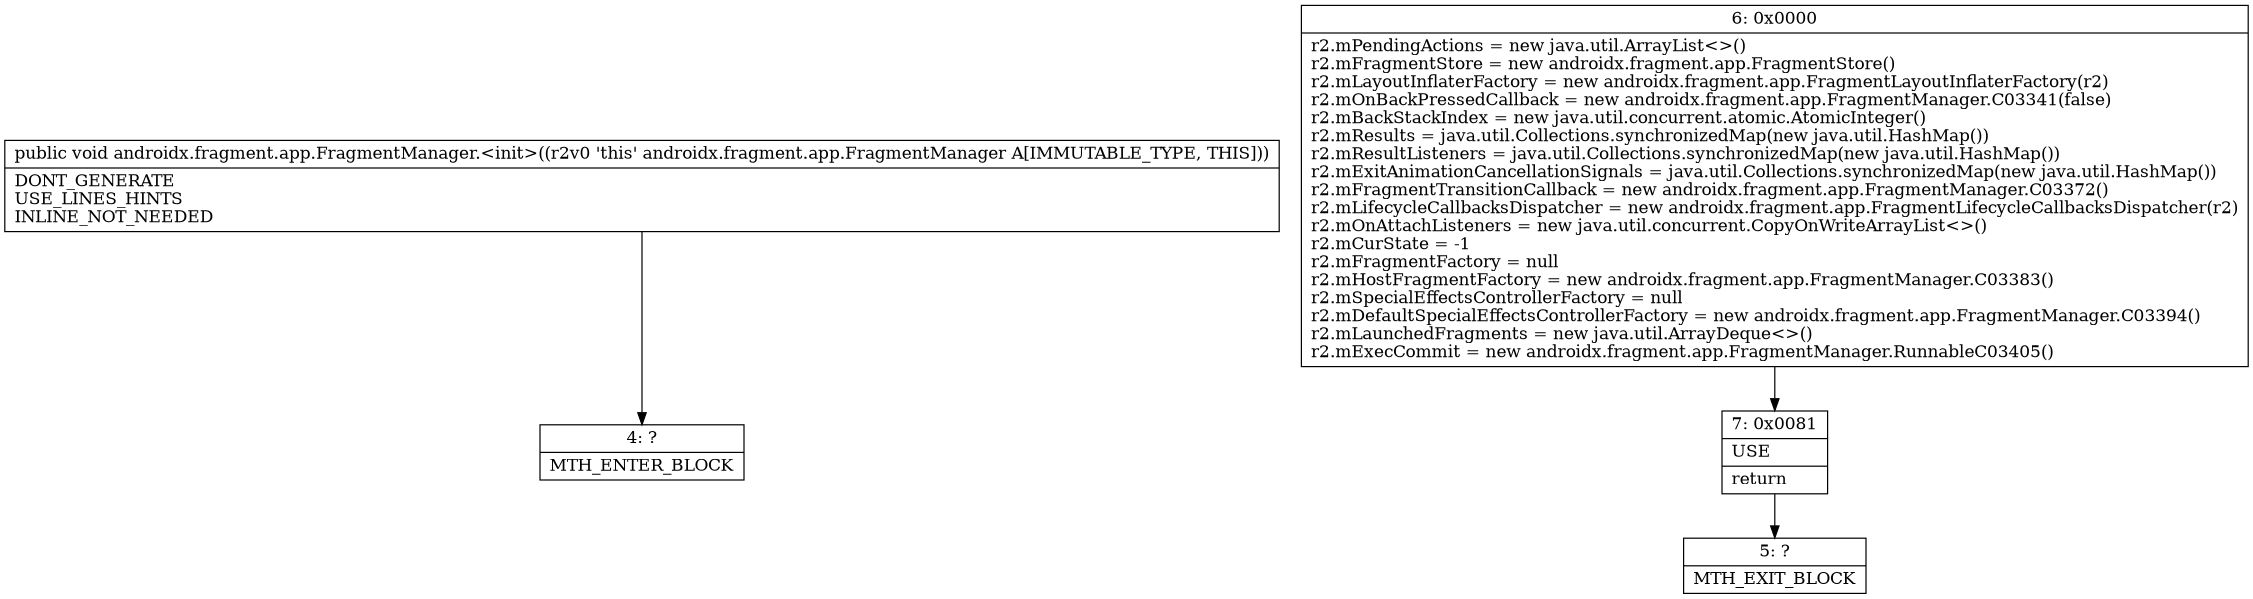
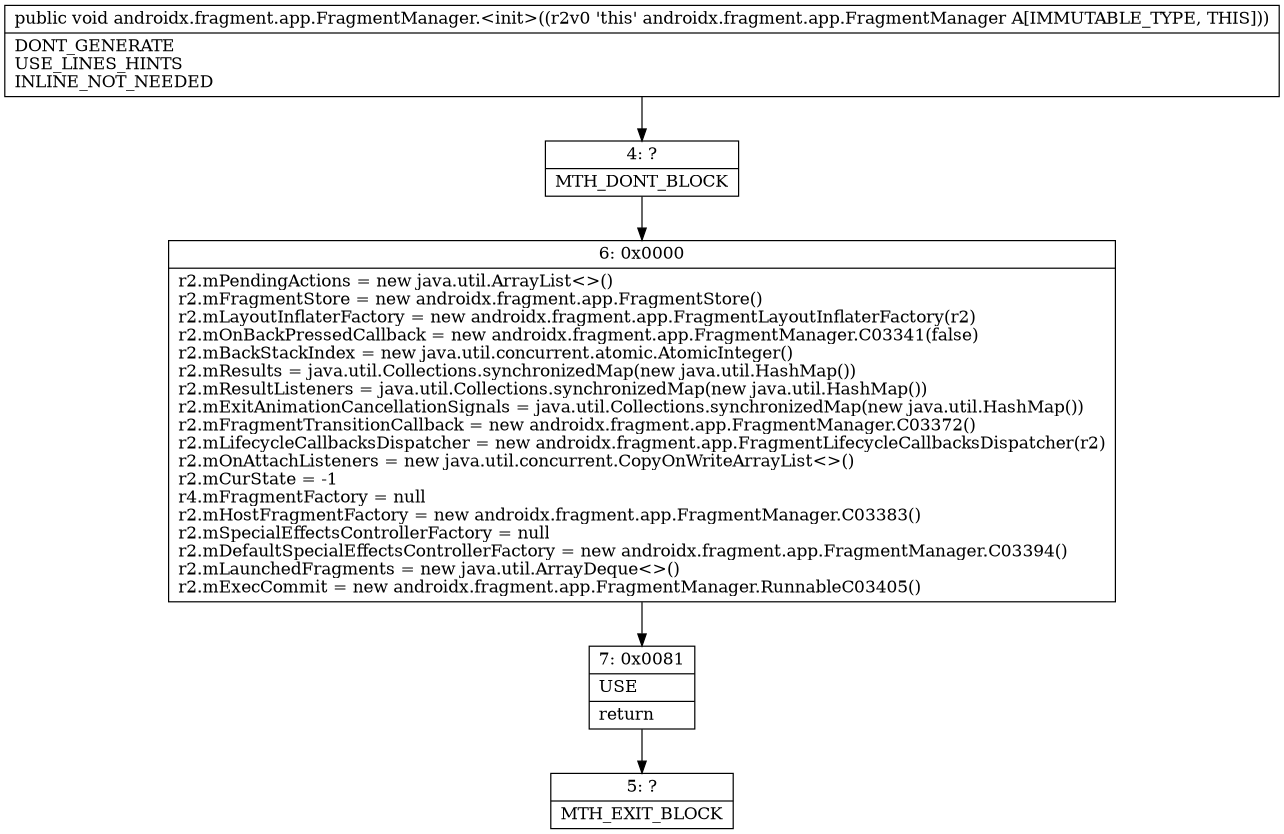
  digraph {
    node [shape=record]
-   n1 [label="{4\:\ ?|MTH_ENTER_BLOCK\l}"]
-   n2 [label="{6\:\ 0x0000|r2.mPendingActions = new java.util.ArrayList\<\>()\lr2.mFragmentStore = new androidx.fragment.app.FragmentStore()\lr2.mLayoutInflaterFactory = new androidx.fragment.app.FragmentLayoutInflaterFactory(r2)\lr2.mOnBackPressedCallback = new androidx.fragment.app.FragmentManager.C03341(false)\lr2.mBackStackIndex = new java.util.concurrent.atomic.AtomicInteger()\lr2.mResults = java.util.Collections.synchronizedMap(new java.util.HashMap())\lr2.mResultListeners = java.util.Collections.synchronizedMap(new java.util.HashMap())\lr2.mExitAnimationCancellationSignals = java.util.Collections.synchronizedMap(new java.util.HashMap())\lr2.mFragmentTransitionCallback = new androidx.fragment.app.FragmentManager.C03372()\lr2.mLifecycleCallbacksDispatcher = new androidx.fragment.app.FragmentLifecycleCallbacksDispatcher(r2)\lr2.mOnAttachListeners = new java.util.concurrent.CopyOnWriteArrayList\<\>()\lr2.mCurState = \-1\lr2.mFragmentFactory = null\lr2.mHostFragmentFactory = new androidx.fragment.app.FragmentManager.C03383()\lr2.mSpecialEffectsControllerFactory = null\lr2.mDefaultSpecialEffectsControllerFactory = new androidx.fragment.app.FragmentManager.C03394()\lr2.mLaunchedFragments = new java.util.ArrayDeque\<\>()\lr2.mExecCommit = new androidx.fragment.app.FragmentManager.RunnableC03405()\l}"]
+   n1 [label="{4\:\ ?|MTH_DONT_BLOCK\l}"]
+   n2 [label="{6\:\ 0x0000|r2.mPendingActions = new java.util.ArrayList\<\>()\lr2.mFragmentStore = new androidx.fragment.app.FragmentStore()\lr2.mLayoutInflaterFactory = new androidx.fragment.app.FragmentLayoutInflaterFactory(r2)\lr2.mOnBackPressedCallback = new androidx.fragment.app.FragmentManager.C03341(false)\lr2.mBackStackIndex = new java.util.concurrent.atomic.AtomicInteger()\lr2.mResults = java.util.Collections.synchronizedMap(new java.util.HashMap())\lr2.mResultListeners = java.util.Collections.synchronizedMap(new java.util.HashMap())\lr2.mExitAnimationCancellationSignals = java.util.Collections.synchronizedMap(new java.util.HashMap())\lr2.mFragmentTransitionCallback = new androidx.fragment.app.FragmentManager.C03372()\lr2.mLifecycleCallbacksDispatcher = new androidx.fragment.app.FragmentLifecycleCallbacksDispatcher(r2)\lr2.mOnAttachListeners = new java.util.concurrent.CopyOnWriteArrayList\<\>()\lr2.mCurState = \-1\lr4.mFragmentFactory = null\lr2.mHostFragmentFactory = new androidx.fragment.app.FragmentManager.C03383()\lr2.mSpecialEffectsControllerFactory = null\lr2.mDefaultSpecialEffectsControllerFactory = new androidx.fragment.app.FragmentManager.C03394()\lr2.mLaunchedFragments = new java.util.ArrayDeque\<\>()\lr2.mExecCommit = new androidx.fragment.app.FragmentManager.RunnableC03405()\l}"]
    n3 [label="{7\:\ 0x0081|USE\l|return\l}"]
    n4 [label="{5\:\ ?|MTH_EXIT_BLOCK\l}"]
    n5 [label="{public void androidx.fragment.app.FragmentManager.\<init\>((r2v0 'this' androidx.fragment.app.FragmentManager A[IMMUTABLE_TYPE, THIS]))  | DONT_GENERATE\lUSE_LINES_HINTS\lINLINE_NOT_NEEDED\l}"]
+   n1 -> n2
    n2 -> n3
    n3 -> n4
    n5 -> n1
  }
